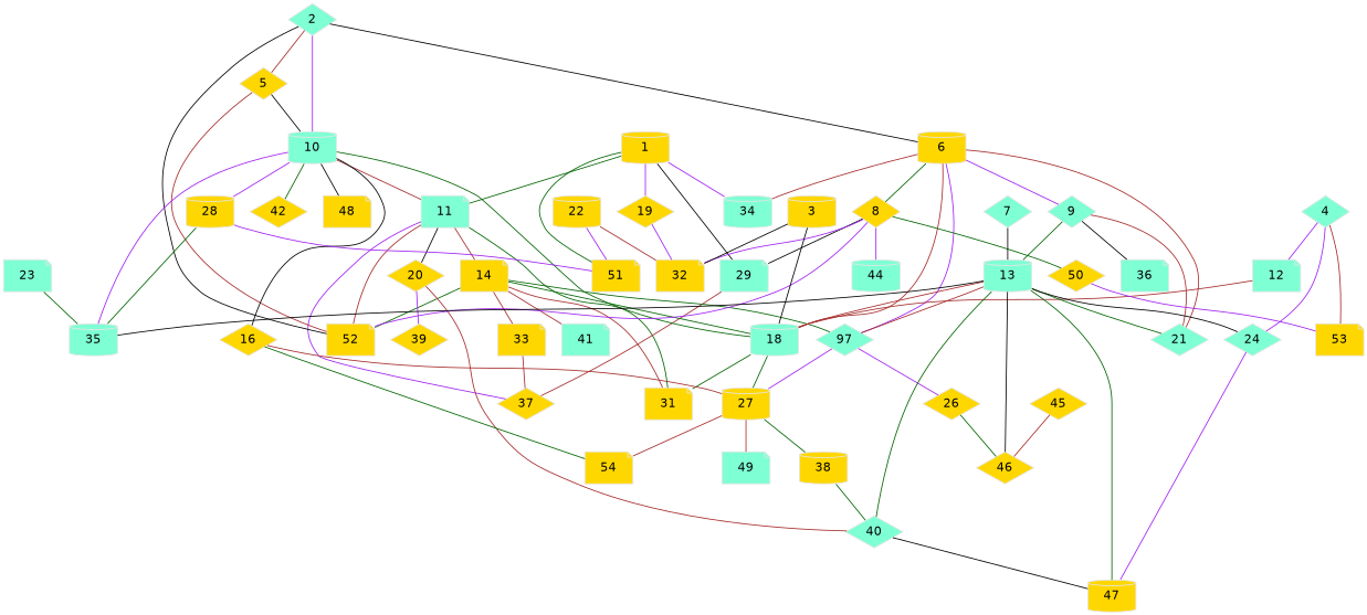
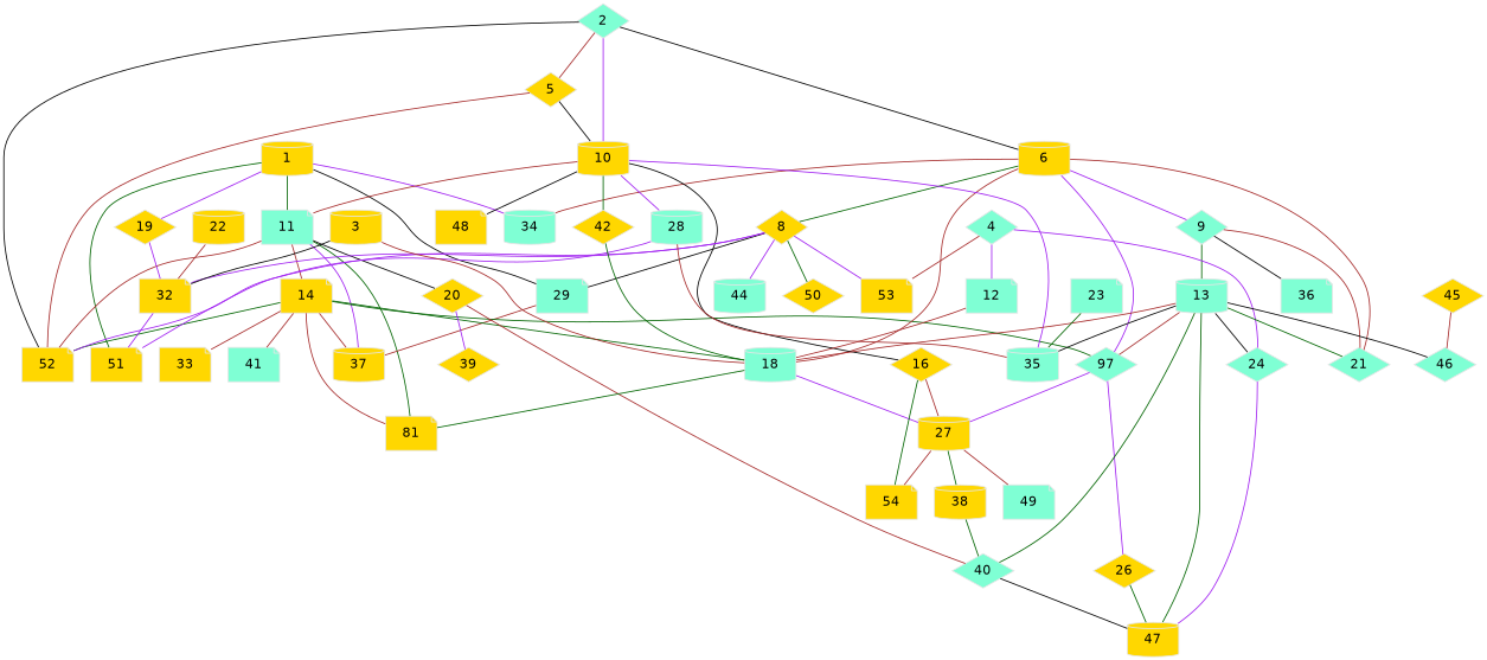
  graph {
    fontname="DejaVu Sans"
    node [color=gray90 fillcolor=gold fontname="DejaVu Sans" shape=diamond style=filled]
    edge [color=brown fontname="DejaVu Sans" weight=1.0]
    1 [shape=cylinder]
    11 [fillcolor=aquamarine shape=note]
    19
    29 [fillcolor=aquamarine shape=note]
    34 [fillcolor=aquamarine shape=cylinder]
    51 [shape=note]
    52 [shape=note]
    14 [shape=note]
    20
-   31 [shape=note]
-   37
+   31 [shape=note label=81]
+   37 [shape=cylinder]
    32 [shape=note]
    2 [fillcolor=aquamarine]
    5
    6 [shape=cylinder]
-   10 [fillcolor=aquamarine shape=cylinder]
+   10 [shape=cylinder]
    18 [fillcolor=aquamarine shape=cylinder]
    8
    9 [fillcolor=aquamarine]
    n20 [fillcolor=aquamarine label=97]
    21 [fillcolor=aquamarine]
    16
-   28 [shape=cylinder]
+   28 [fillcolor=aquamarine shape=cylinder]
    35 [fillcolor=aquamarine shape=cylinder]
    42
    48 [shape=note]
    3 [shape=cylinder]
    27 [shape=cylinder]
    4 [fillcolor=aquamarine]
    12 [fillcolor=aquamarine shape=note]
    24 [fillcolor=aquamarine]
    53 [shape=note]
    47 [shape=cylinder]
    44 [fillcolor=aquamarine shape=cylinder]
    50
    13 [fillcolor=aquamarine shape=cylinder]
    36 [fillcolor=aquamarine shape=note]
    26
-   7 [fillcolor=aquamarine]
    40 [fillcolor=aquamarine]
-   46
+   46 [fillcolor=aquamarine]
    54 [shape=note]
    33 [shape=note]
    41 [fillcolor=aquamarine shape=note]
    39
    38 [shape=cylinder]
    49 [fillcolor=aquamarine shape=note]
    22 [shape=cylinder]
    23 [fillcolor=aquamarine shape=note]
    45
    1 -- 11 [color=darkgreen]
    1 -- 19 [color=purple]
    1 -- 29 [color=black]
    1 -- 34 [color=purple]
    1 -- 51 [color=darkgreen]
    11 -- 52
    11 -- 14 [weight=2.0]
    11 -- 20 [color=black weight=2.0]
    11 -- 31 [color=darkgreen]
    11 -- 37 [color=purple]
    19 -- 32 [color=purple]
    29 -- 37
    14 -- 52 [color=darkgreen]
    14 -- 31
-   33 -- 37 [weight=2.0]
+   14 -- 37 [weight=2.0]
    14 -- 18 [color=darkgreen]
    14 -- n20 [color=darkgreen]
    14 -- 33
    14 -- 41
    20 -- 40
    20 -- 39 [color=purple]
    2 -- 52 [color=black]
    2 -- 5
    2 -- 6 [color=black]
    2 -- 10 [color=purple weight=2.0]
    5 -- 52
    5 -- 10 [color=black]
    6 -- 34
    6 -- 18
    6 -- 8 [color=darkgreen]
    6 -- 9 [color=purple weight=2.0]
    6 -- n20 [color=purple]
    6 -- 21
    10 -- 11 [weight=2.0]
-   10 -- 18 [color=darkgreen]
+   42 -- 18 [color=darkgreen]
    10 -- 16 [color=black]
    10 -- 28 [color=purple weight=2.0]
    10 -- 35 [color=purple]
    10 -- 42 [color=darkgreen]
    10 -- 48 [color=black]
    18 -- 31 [color=darkgreen]
-   18 -- 27 [color=darkgreen]
+   18 -- 27 [color=purple]
    8 -- 29 [color=black]
    8 -- 52 [color=purple]
    8 -- 32 [color=purple]
    8 -- 44 [color=purple]
    8 -- 50 [color=darkgreen]
    9 -- 21
    9 -- 13 [color=darkgreen]
    9 -- 36 [color=black]
    n20 -- 27 [color=purple]
    n20 -- 26 [color=purple]
    16 -- 27 [weight=2.0]
    16 -- 54 [color=darkgreen]
    28 -- 51 [color=purple]
-   28 -- 35 [color=darkgreen]
+   28 -- 35
    3 -- 32 [color=black]
-   3 -- 18 [color=black]
+   3 -- 18
    27 -- 54
    27 -- 38 [color=darkgreen]
    27 -- 49
    4 -- 12 [color=purple]
    4 -- 24 [color=purple]
    4 -- 53
    12 -- 18
    24 -- 47 [color=purple]
-   50 -- 53 [color=purple]
+   8 -- 53 [color=purple]
    13 -- 18
    13 -- n20
    13 -- 21 [color=darkgreen]
    13 -- 35 [color=black]
    13 -- 24 [color=black]
    13 -- 47 [color=darkgreen]
    13 -- 40 [color=darkgreen]
    13 -- 46 [color=black]
-   26 -- 46 [color=darkgreen]
-   7 -- 13 [color=black]
+   26 -- 47 [color=darkgreen]
    40 -- 47 [color=black]
    38 -- 40 [color=darkgreen]
-   22 -- 51 [color=purple]
+   32 -- 51 [color=purple]
    22 -- 32
    23 -- 35 [color=darkgreen]
    45 -- 46
  }
